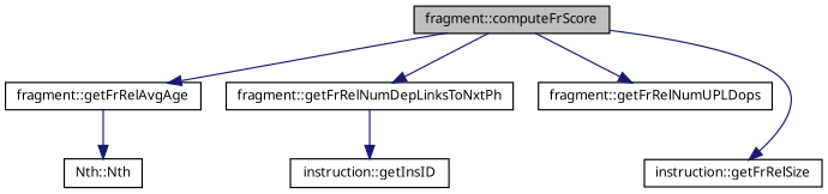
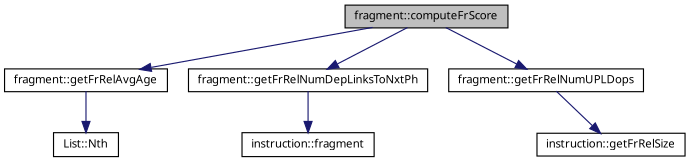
  digraph {
    fontname="Noto Sans"
    rankdir=TB
    node [color=black fillcolor=white fontname="Noto Sans" fontsize=10 shape=record style=filled]
    edge [color=midnightblue fontname="Noto Sans" fontsize=10 labelfontname=Helvetica labelfontsize=10 style=solid]
    n1 [fillcolor=grey75 fontcolor=black height=0.2 label="fragment::computeFrScore" width=0.4]
    n2 [height=0.2 label="fragment::getFrRelAvgAge" width=0.4]
    n3 [height=0.2 label="fragment::getFrRelNumDepLinksToNxtPh" width=0.4]
    n4 [height=0.2 label="fragment::getFrRelNumUPLDops" width=0.4]
    n5 [height=0.2 label="instruction::getFrRelSize" width=0.4]
-   n6 [height=0.2 label="Nth::Nth" width=0.4]
-   n7 [height=0.2 label="instruction::getInsID" width=0.4]
+   n6 [height=0.2 label="List::Nth" width=0.4]
+   n7 [height=0.2 label="instruction::fragment" width=0.4]
    n1 -> n2
    n1 -> n3
    n1 -> n4
-   n1 -> n5
+   n4 -> n5
    n2 -> n6
    n3 -> n7
  }
